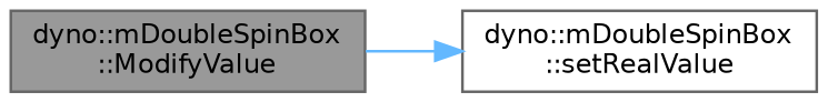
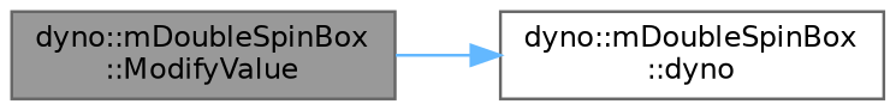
  digraph {
    rankdir=LR
    node [fontname=Helvetica fontsize=10 shape=box style=filled]
    n1 [color=gray40 fillcolor=grey60 fontcolor=black height=0.2 label="dyno::mDoubleSpinBox\l::ModifyValue" width=0.4]
-   n2 [color=grey40 fillcolor=white height=0.2 label="dyno::mDoubleSpinBox\l::setRealValue" width=0.4]
+   n2 [color=grey40 fillcolor=white height=0.2 label="dyno::mDoubleSpinBox\l::dyno" width=0.4]
    n1 -> n2 [color=steelblue1 fontname=Helvetica fontsize=10 labelfontname=Helvetica labelfontsize=10 style=solid]
  }
